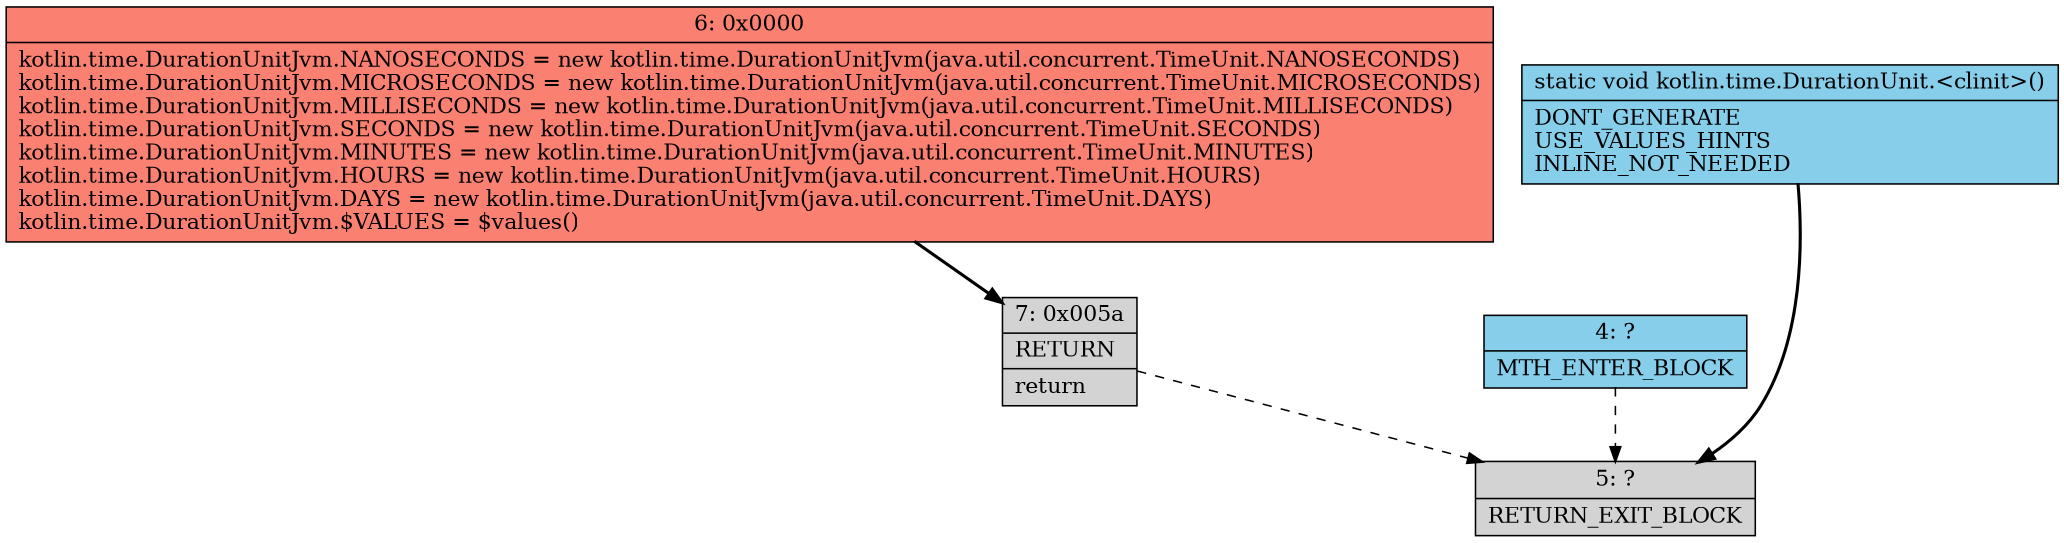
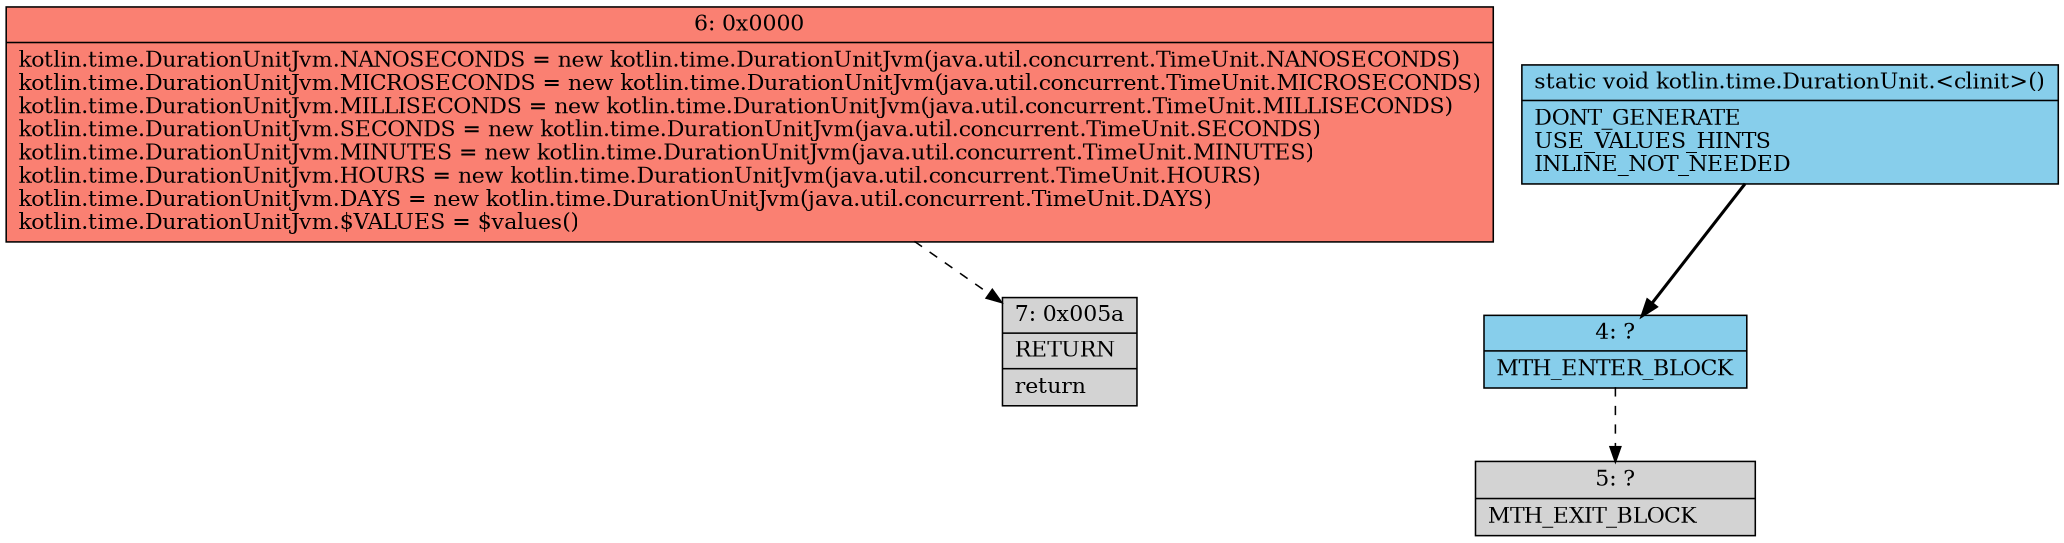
  digraph {
    node [fillcolor=skyblue shape=record style=filled]
    edge [style=dashed]
    n1 [label="{4\:\ ?|MTH_ENTER_BLOCK\l}"]
-   n2 [fillcolor=lightgrey label="{5\:\ ?|RETURN_EXIT_BLOCK\l}"]
+   n2 [fillcolor=lightgrey label="{5\:\ ?|MTH_EXIT_BLOCK\l}"]
    n3 [fillcolor=salmon label="{6\:\ 0x0000|kotlin.time.DurationUnitJvm.NANOSECONDS = new kotlin.time.DurationUnitJvm(java.util.concurrent.TimeUnit.NANOSECONDS)\lkotlin.time.DurationUnitJvm.MICROSECONDS = new kotlin.time.DurationUnitJvm(java.util.concurrent.TimeUnit.MICROSECONDS)\lkotlin.time.DurationUnitJvm.MILLISECONDS = new kotlin.time.DurationUnitJvm(java.util.concurrent.TimeUnit.MILLISECONDS)\lkotlin.time.DurationUnitJvm.SECONDS = new kotlin.time.DurationUnitJvm(java.util.concurrent.TimeUnit.SECONDS)\lkotlin.time.DurationUnitJvm.MINUTES = new kotlin.time.DurationUnitJvm(java.util.concurrent.TimeUnit.MINUTES)\lkotlin.time.DurationUnitJvm.HOURS = new kotlin.time.DurationUnitJvm(java.util.concurrent.TimeUnit.HOURS)\lkotlin.time.DurationUnitJvm.DAYS = new kotlin.time.DurationUnitJvm(java.util.concurrent.TimeUnit.DAYS)\lkotlin.time.DurationUnitJvm.$VALUES = $values()\l}"]
    n4 [fillcolor=lightgrey label="{7\:\ 0x005a|RETURN\l|return\l}"]
    n5 [label="{static void kotlin.time.DurationUnit.\<clinit\>()  | DONT_GENERATE\lUSE_VALUES_HINTS\lINLINE_NOT_NEEDED\l}"]
    n1 -> n2
-   n3 -> n4 [style=bold]
-   n4 -> n2
-   n5 -> n2 [style=bold]
+   n3 -> n4
+   n5 -> n1 [style=bold]
  }
